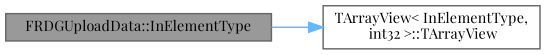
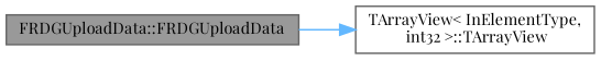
  digraph {
    rankdir=LR
    fontname="Playfair Display"
    node [fontname="Playfair Display" fontsize=10 shape=box style=filled]
-   n1 [color=gray40 fillcolor=grey60 fontcolor=black height=0.2 label="FRDGUploadData::InElementType" width=0.4]
+   n1 [color=gray40 fillcolor=grey60 fontcolor=black height=0.2 label="FRDGUploadData::FRDGUploadData" width=0.4]
    n2 [color=grey40 fillcolor=white height=0.2 label="TArrayView\< InElementType,\l int32 \>::TArrayView" width=0.4]
    n1 -> n2 [color=steelblue1 fontname="Playfair Display" fontsize=10 labelfontname=Helvetica labelfontsize=10 style=solid]
  }
